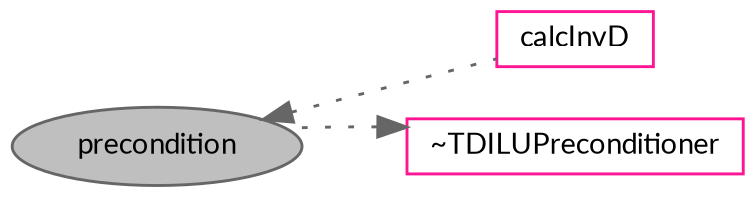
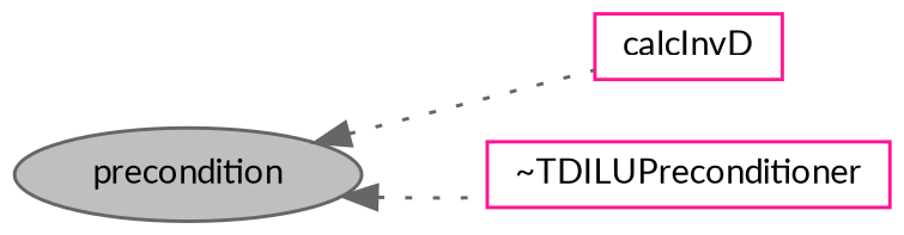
  digraph {
    fontname=Lato
    rankdir=LR
    node [color=deeppink fontname=Lato fontsize=10 shape=box]
    edge [color=gray40 dir=back fontname=Lato fontsize=10 labelfontname=Helvetica labelfontsize=10 style=dotted]
    n1 [color=gray40 fillcolor=grey75 fontcolor=black height=0.2 label=precondition shape=ellipse style=filled width=0.4]
    n2 [height=0.2 label=calcInvD width=0.4]
    n3 [height=0.2 label="~TDILUPreconditioner" width=0.4]
    n1 -> n2
-   n3 -> n1
+   n1 -> n3
  }
